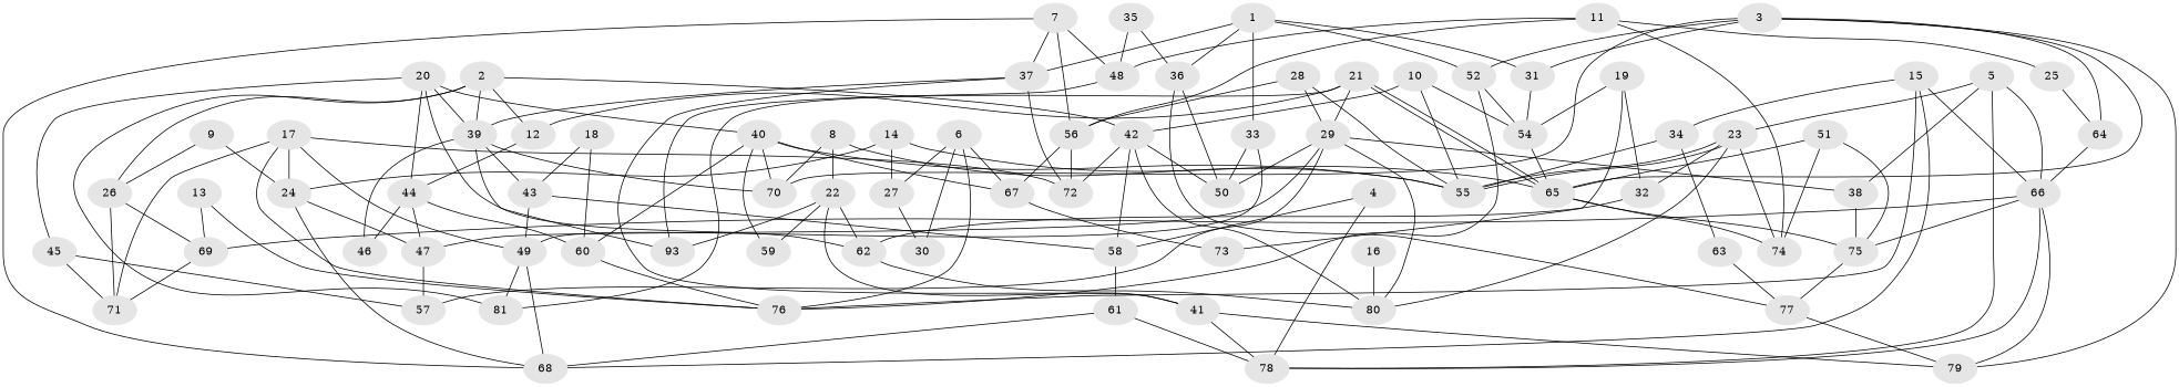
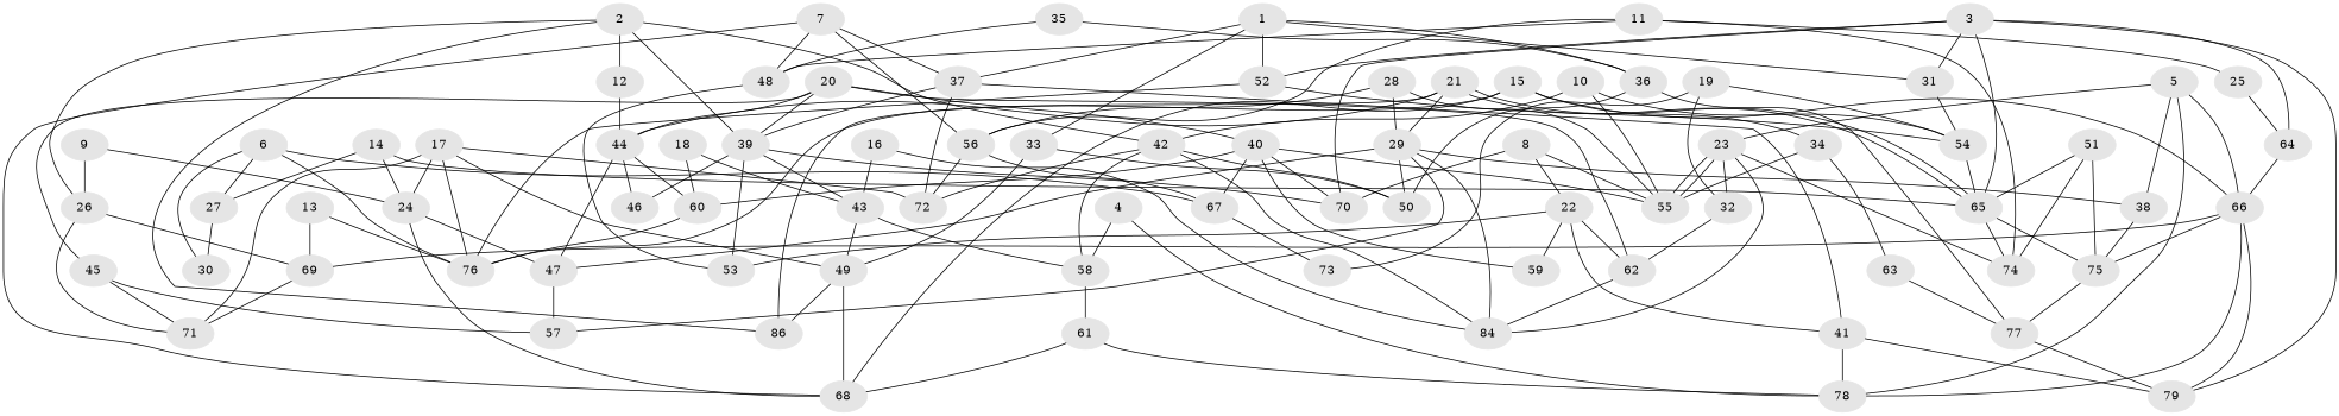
  graph {
    node [color=gray90 style=filled]
    1
    31
    33
    36
    37
    52
    54
    49
    50
    77
    39
    72
    41
    76
    2
    12
    26
    42
-   81
+   81 [label=86]
    44
    69
    71
    70
    43
-   53 [label=93]
+   53
    46
    58
-   80
+   80 [label=84]
    3
    64
    65
    79
    66
    74
    75
    4
    78
    61
    5
    23
    38
    55
    32
    6
    27
    30
    67
    73
    7
    48
    56
    68
    8
    22
    62
    59
    9
    24
    47
    10
    11
    25
    60
    13
    14
    15
    34
    63
    16
    17
    18
    19
    20
    40
    45
    57
    21
    29
    28
    35
    51
    1 -- 31
    1 -- 33
    1 -- 36
    1 -- 37
    1 -- 52
    31 -- 54
    33 -- 49
    33 -- 50
    36 -- 50
    36 -- 77
    37 -- 39
    37 -- 72
    37 -- 41
    52 -- 54
    52 -- 76
    54 -- 65
    49 -- 81
    49 -- 68
    77 -- 79
    39 -- 70
    39 -- 43
    39 -- 53
    39 -- 46
    41 -- 79
    41 -- 78
    2 -- 39
    2 -- 12
    2 -- 26
    2 -- 42
    2 -- 81
    12 -- 44
    26 -- 69
    26 -- 71
    42 -- 50
    42 -- 72
    42 -- 58
    42 -- 80
    44 -- 46
    44 -- 47
    44 -- 60
    69 -- 71
    43 -- 49
    43 -- 58
    58 -- 61
    3 -- 31
    3 -- 52
    3 -- 70
    3 -- 64
    3 -- 65
    3 -- 79
    64 -- 66
    65 -- 74
    65 -- 75
    66 -- 69
    66 -- 79
    66 -- 75
    66 -- 78
    75 -- 77
    4 -- 58
    4 -- 78
    61 -- 78
    61 -- 68
    5 -- 66
    5 -- 78
    5 -- 23
    5 -- 38
    23 -- 80
    23 -- 74
    23 -- 55
    23 -- 55
    23 -- 32
    38 -- 75
    32 -- 62
    6 -- 76
    6 -- 27
    6 -- 30
    6 -- 67
    27 -- 30
    67 -- 73
    7 -- 37
    7 -- 48
    7 -- 56
    7 -- 68
    48 -- 53
    56 -- 72
    56 -- 67
    8 -- 70
    8 -- 55
    8 -- 22
    22 -- 41
    22 -- 53
    22 -- 62
    22 -- 59
    62 -- 80
    9 -- 26
    9 -- 24
    24 -- 68
    24 -- 47
    47 -- 57
    10 -- 54
    10 -- 42
    10 -- 55
    11 -- 74
    11 -- 48
    11 -- 56
    11 -- 25
    25 -- 64
    60 -- 76
    13 -- 76
    13 -- 69
    14 -- 65
    14 -- 27
    14 -- 24
    15 -- 76
    15 -- 66
    15 -- 68
    15 -- 34
    34 -- 55
    34 -- 63
    63 -- 77
+   16 -- 43
    16 -- 80
    17 -- 49
    17 -- 72
    17 -- 76
    17 -- 71
    17 -- 24
    18 -- 43
    18 -- 60
    19 -- 54
    19 -- 32
    19 -- 73
    20 -- 39
    20 -- 44
    20 -- 62
    20 -- 40
    20 -- 45
    40 -- 70
    40 -- 55
    40 -- 67
    40 -- 59
    40 -- 60
    45 -- 71
    45 -- 57
    21 -- 81
-   21 -- 12
+   21 -- 44
    21 -- 65
    21 -- 65
    21 -- 29
    29 -- 50
    29 -- 80
    29 -- 38
    29 -- 47
    29 -- 57
    28 -- 55
    28 -- 56
    28 -- 29
    35 -- 36
    35 -- 48
    51 -- 65
    51 -- 74
    51 -- 75
  }
